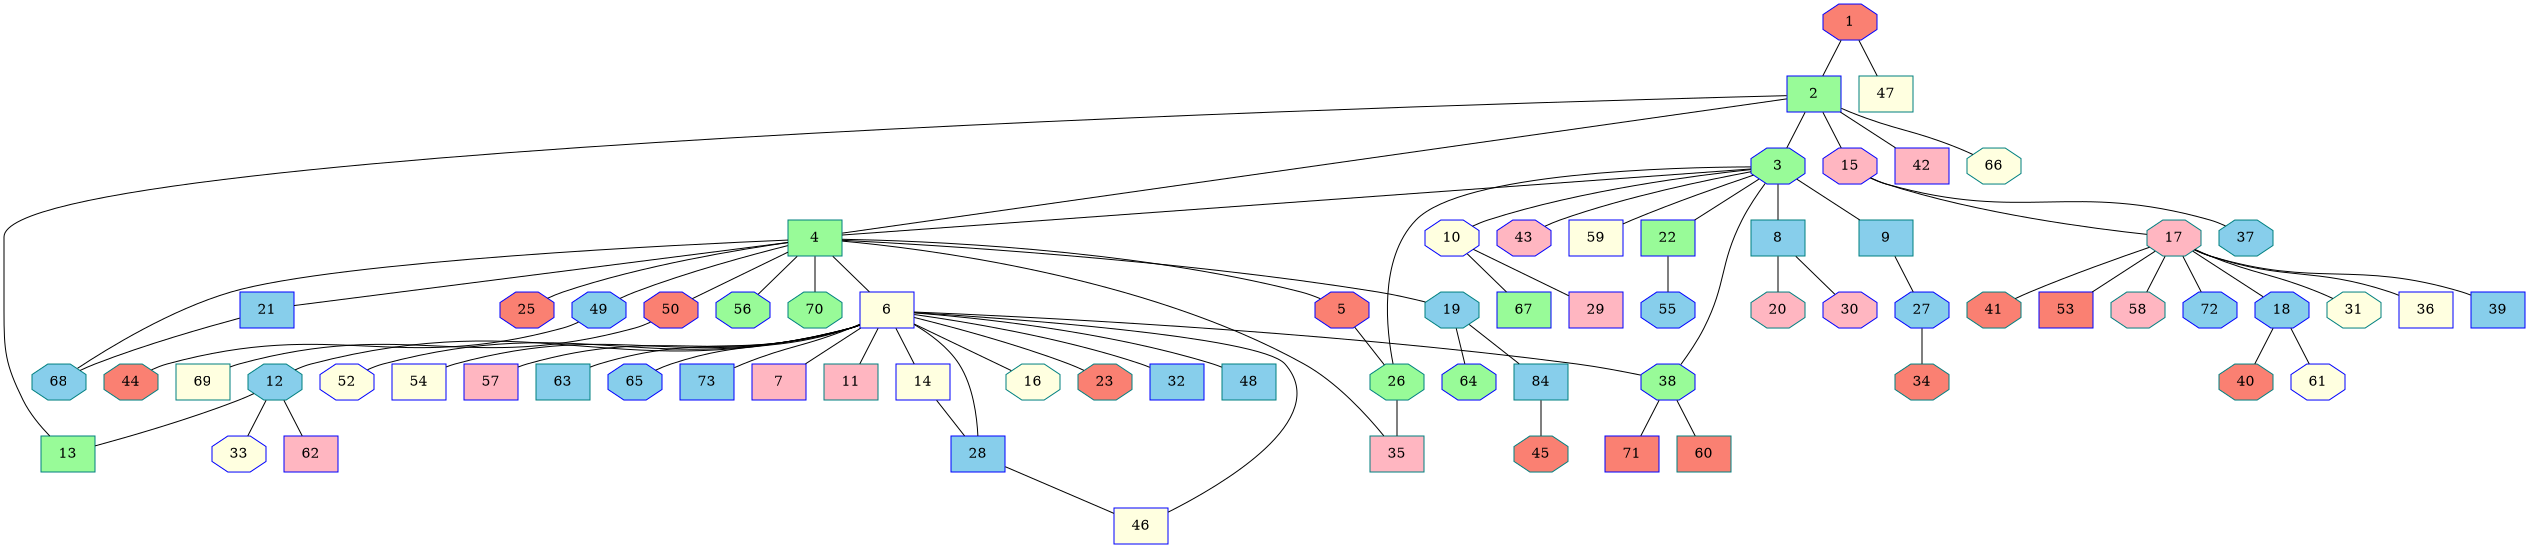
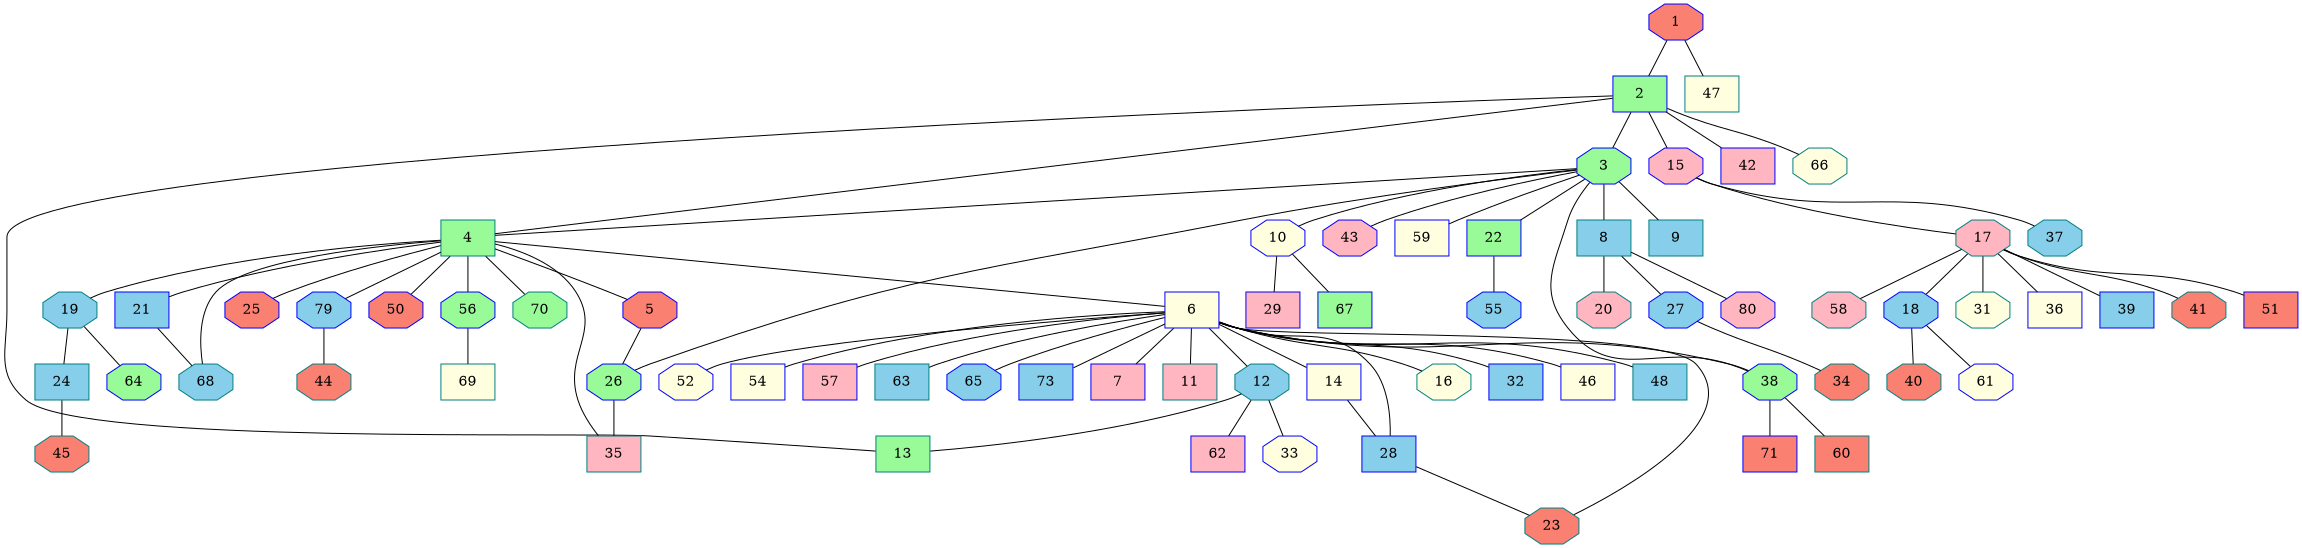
  graph {
    node [color=blue fillcolor=skyblue shape=octagon style=filled]
    edge [weight=1.0]
    1 [fillcolor=salmon]
    2 [fillcolor=palegreen shape=box]
    47 [color=teal fillcolor=lightyellow shape=box]
    3 [fillcolor=palegreen]
    4 [color=teal fillcolor=palegreen shape=box]
    13 [color=teal fillcolor=palegreen shape=box]
    15 [fillcolor=lightpink]
    42 [fillcolor=lightpink shape=box]
    66 [color=teal fillcolor=lightyellow]
    8 [color=teal shape=box]
    9 [color=teal shape=box]
    10 [fillcolor=lightyellow]
    22 [fillcolor=palegreen shape=box]
-   26 [color=teal fillcolor=palegreen]
+   26 [fillcolor=palegreen]
    38 [fillcolor=palegreen]
    43 [fillcolor=lightpink]
    59 [fillcolor=lightyellow shape=box]
    5 [fillcolor=salmon]
    6 [fillcolor=lightyellow shape=box]
    19 [color=teal]
    21 [shape=box]
    25 [fillcolor=salmon]
    35 [color=teal fillcolor=lightpink shape=box]
-   49
+   49 [label=79]
    50 [fillcolor=salmon]
    56 [fillcolor=palegreen]
    68 [color=teal]
    70 [color=teal fillcolor=palegreen]
    17 [color=teal fillcolor=lightpink]
    37 [color=teal]
    20 [color=teal fillcolor=lightpink]
    27
-   30 [fillcolor=lightpink]
+   30 [fillcolor=lightpink label=80]
    29 [fillcolor=lightpink shape=box]
    67 [fillcolor=palegreen shape=box]
    55
    60 [color=teal fillcolor=salmon shape=box]
    71 [fillcolor=salmon shape=box]
    7 [fillcolor=lightpink shape=box]
    11 [color=teal fillcolor=lightpink shape=box]
    12 [color=teal]
    14 [fillcolor=lightyellow shape=box]
    16 [color=teal fillcolor=lightyellow]
    23 [color=teal fillcolor=salmon]
    28 [shape=box]
    32 [shape=box]
    46 [fillcolor=lightyellow shape=box]
    48 [color=teal shape=box]
    52 [fillcolor=lightyellow]
    54 [fillcolor=lightyellow shape=box]
    57 [fillcolor=lightpink shape=box]
    63 [color=teal shape=box]
    65
    73 [shape=box]
-   24 [color=teal shape=box label=84]
+   24 [color=teal shape=box]
    64 [fillcolor=palegreen]
    44 [color=teal fillcolor=salmon]
    69 [color=teal fillcolor=lightyellow shape=box]
    33 [fillcolor=lightyellow]
    62 [fillcolor=lightpink shape=box]
    34 [color=teal fillcolor=salmon]
    18
    31 [color=teal fillcolor=lightyellow]
    36 [fillcolor=lightyellow shape=box]
    39 [shape=box]
    41 [color=teal fillcolor=salmon]
-   53 [fillcolor=salmon shape=box]
+   53 [fillcolor=salmon shape=box label=51]
    58 [color=teal fillcolor=lightpink]
-   72
    40 [color=teal fillcolor=salmon]
    61 [fillcolor=lightyellow]
    45 [color=teal fillcolor=salmon]
    1 -- 2
    1 -- 47
    2 -- 3
    2 -- 4
    2 -- 13
    2 -- 15
    2 -- 42
    2 -- 66
    3 -- 4
    3 -- 8 [weight=13.0]
    3 -- 9
    3 -- 10
    3 -- 22
    3 -- 26
    3 -- 38
    3 -- 43
    3 -- 59
    4 -- 5
    4 -- 6
    4 -- 19
    4 -- 21
    4 -- 25
    4 -- 35
    4 -- 49
    4 -- 50
    4 -- 56
    4 -- 68
    4 -- 70
    15 -- 17
    15 -- 37
    8 -- 20
-   9 -- 27
+   8 -- 27
    8 -- 30
    10 -- 29
    10 -- 67
    22 -- 55
    26 -- 35 [weight=2.0]
    38 -- 60
    38 -- 71
    5 -- 26
    6 -- 38
    6 -- 7
    6 -- 11
    6 -- 12
    6 -- 14
    6 -- 16
    6 -- 23
    6 -- 28
    6 -- 32
    6 -- 46
    6 -- 48
    6 -- 52
    6 -- 54
    6 -- 57
    6 -- 63
    6 -- 65
    6 -- 73
    19 -- 24
    19 -- 64
    21 -- 68
    49 -- 44
-   50 -- 69
+   56 -- 69
    17 -- 18
    17 -- 31
    17 -- 36
    17 -- 39
    17 -- 41
    17 -- 53
    17 -- 58
-   17 -- 72
    27 -- 34
    12 -- 13
    12 -- 33
    12 -- 62
    14 -- 28
-   28 -- 46
+   28 -- 23
    24 -- 45
    18 -- 40
    18 -- 61
  }
